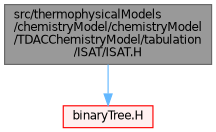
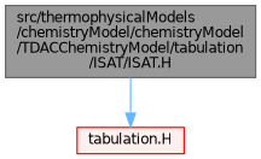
  digraph {
    node [fontname=Helvetica fontsize=10 shape=box style=filled]
    n1 [color=gray40 fillcolor=grey60 fontcolor=black height=0.2 label="src/thermophysicalModels\l/chemistryModel/chemistryModel\l/TDACChemistryModel/tabulation\l/ISAT/ISAT.H" width=0.4]
-   n2 [color=red fillcolor="#FFF0F0" height=0.2 label="binaryTree.H" width=0.4]
+   n2 [color=red fillcolor="#FFF0F0" height=0.2 label="tabulation.H" width=0.4]
    n1 -> n2 [color=steelblue1 fontname=Helvetica fontsize=10 labelfontname=Helvetica labelfontsize=10 style=solid]
  }
